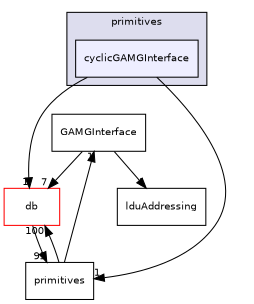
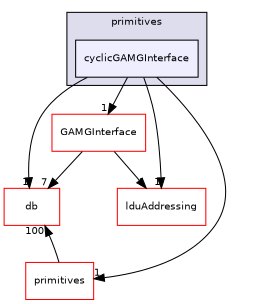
  digraph {
    compound=true
    node [fontname=Helvetica fontsize=10 shape=box color=red]
    edge [headlabel=1 labeldistance=1.5 labelfontname=Helvetica labelfontsize=10]
    n1 [fillcolor="#eeeeff" label=cyclicGAMGInterface pencolor=black style=filled color=""]
-   n2 [label=GAMGInterface color=""]
+   n2 [label=GAMGInterface]
    n3 [label=db]
-   n4 [color=black label=lduAddressing]
-   n5 [color=black label=primitives]
+   n4 [label=lduAddressing]
+   n5 [label=primitives]
    subgraph cluster_1 {
      bgcolor="#ddddee"
      fontname=Helvetica
      fontsize=10
      label=primitives
      pencolor=black
      n1
    }
-   n5 -> n2
+   n1 -> n2
    n1 -> n3
+   n1 -> n4
    n1 -> n5
    n2 -> n3 [headlabel=7]
    n2 -> n4
-   n3 -> n5 [headlabel=95]
    n5 -> n3 [headlabel=100]
  }
